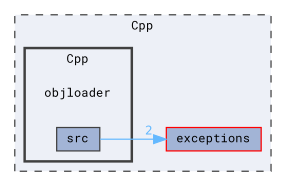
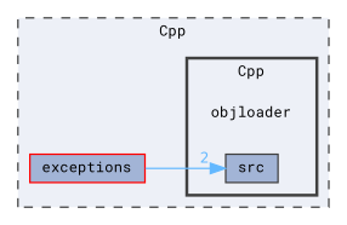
  digraph {
    compound=true
    rankdir=LR
    fontname="Roboto Mono"
    node [fontname="Roboto Mono" fontsize=10 shape=box fillcolor="#a2b4d6" style=filled]
    n1 [height=0.2 label=objloader shape=plaintext width=0.4 fillcolor="" style=""]
    n2 [color=grey25 height=0.2 label=src width=0.4]
    n3 [color=red height=0.2 label=exceptions width=0.4]
    subgraph cluster_1 {
      bgcolor="#edf0f7"
      fontsize=10
      label=Cpp
      pencolor=grey25
      style="filled,dashed"
      n3
      subgraph cluster_2 {
        bgcolor="#edf0f7"
        fontsize=10
        pencolor=grey25
        style="filled,bold"
        n1
        n2
      }
    }
-   n2 -> n3 [color=steelblue1 fontcolor=steelblue1 fontname="Roboto Mono" fontsize=10 headlabel=2 labeldistance=1.5 labelfontname=Helvetica labelfontsize=10]
+   n3 -> n2 [color=steelblue1 fontcolor=steelblue1 fontname="Roboto Mono" fontsize=10 headlabel=2 labeldistance=1.5 labelfontname=Helvetica labelfontsize=10]
  }
